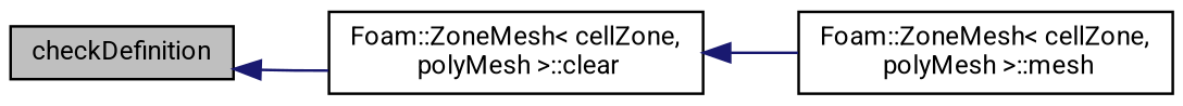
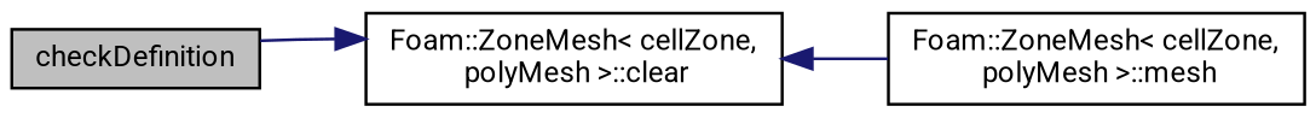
  digraph {
    fontname=Roboto
    rankdir=LR
    node [color=black fontname=Roboto fontsize=10 shape=record]
    edge [color=midnightblue dir=back fontname=Roboto fontsize=10 labelfontname=FreeSans labelfontsize=10 style=solid]
    n1 [fillcolor=grey75 fontcolor=black height=0.2 label=checkDefinition style=filled width=0.4]
    n2 [height=0.2 label="Foam::ZoneMesh\< cellZone,\l polyMesh \>::clear" width=0.4]
    n3 [height=0.2 label="Foam::ZoneMesh\< cellZone,\l polyMesh \>::mesh" width=0.4]
-   n1 -> n2
+   n2 -> n1
    n2 -> n3
  }
